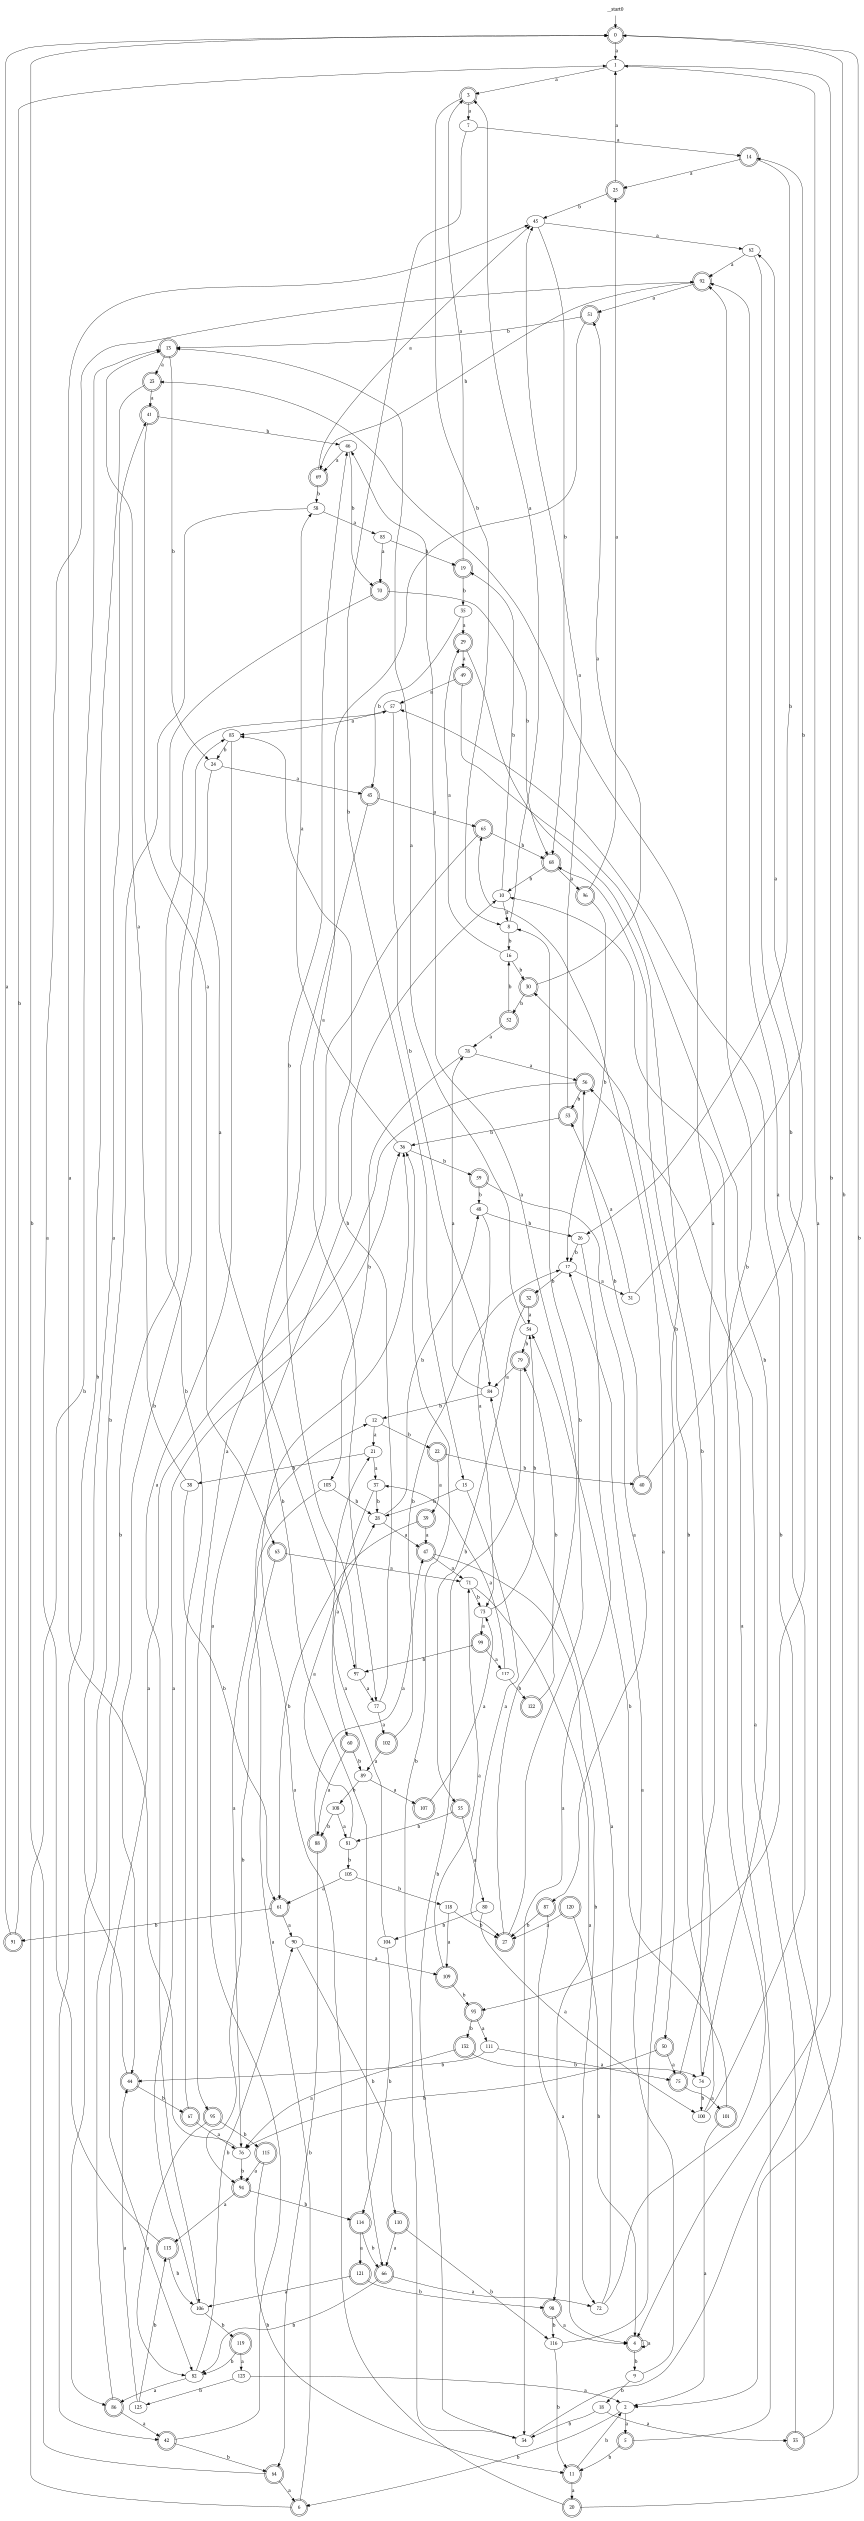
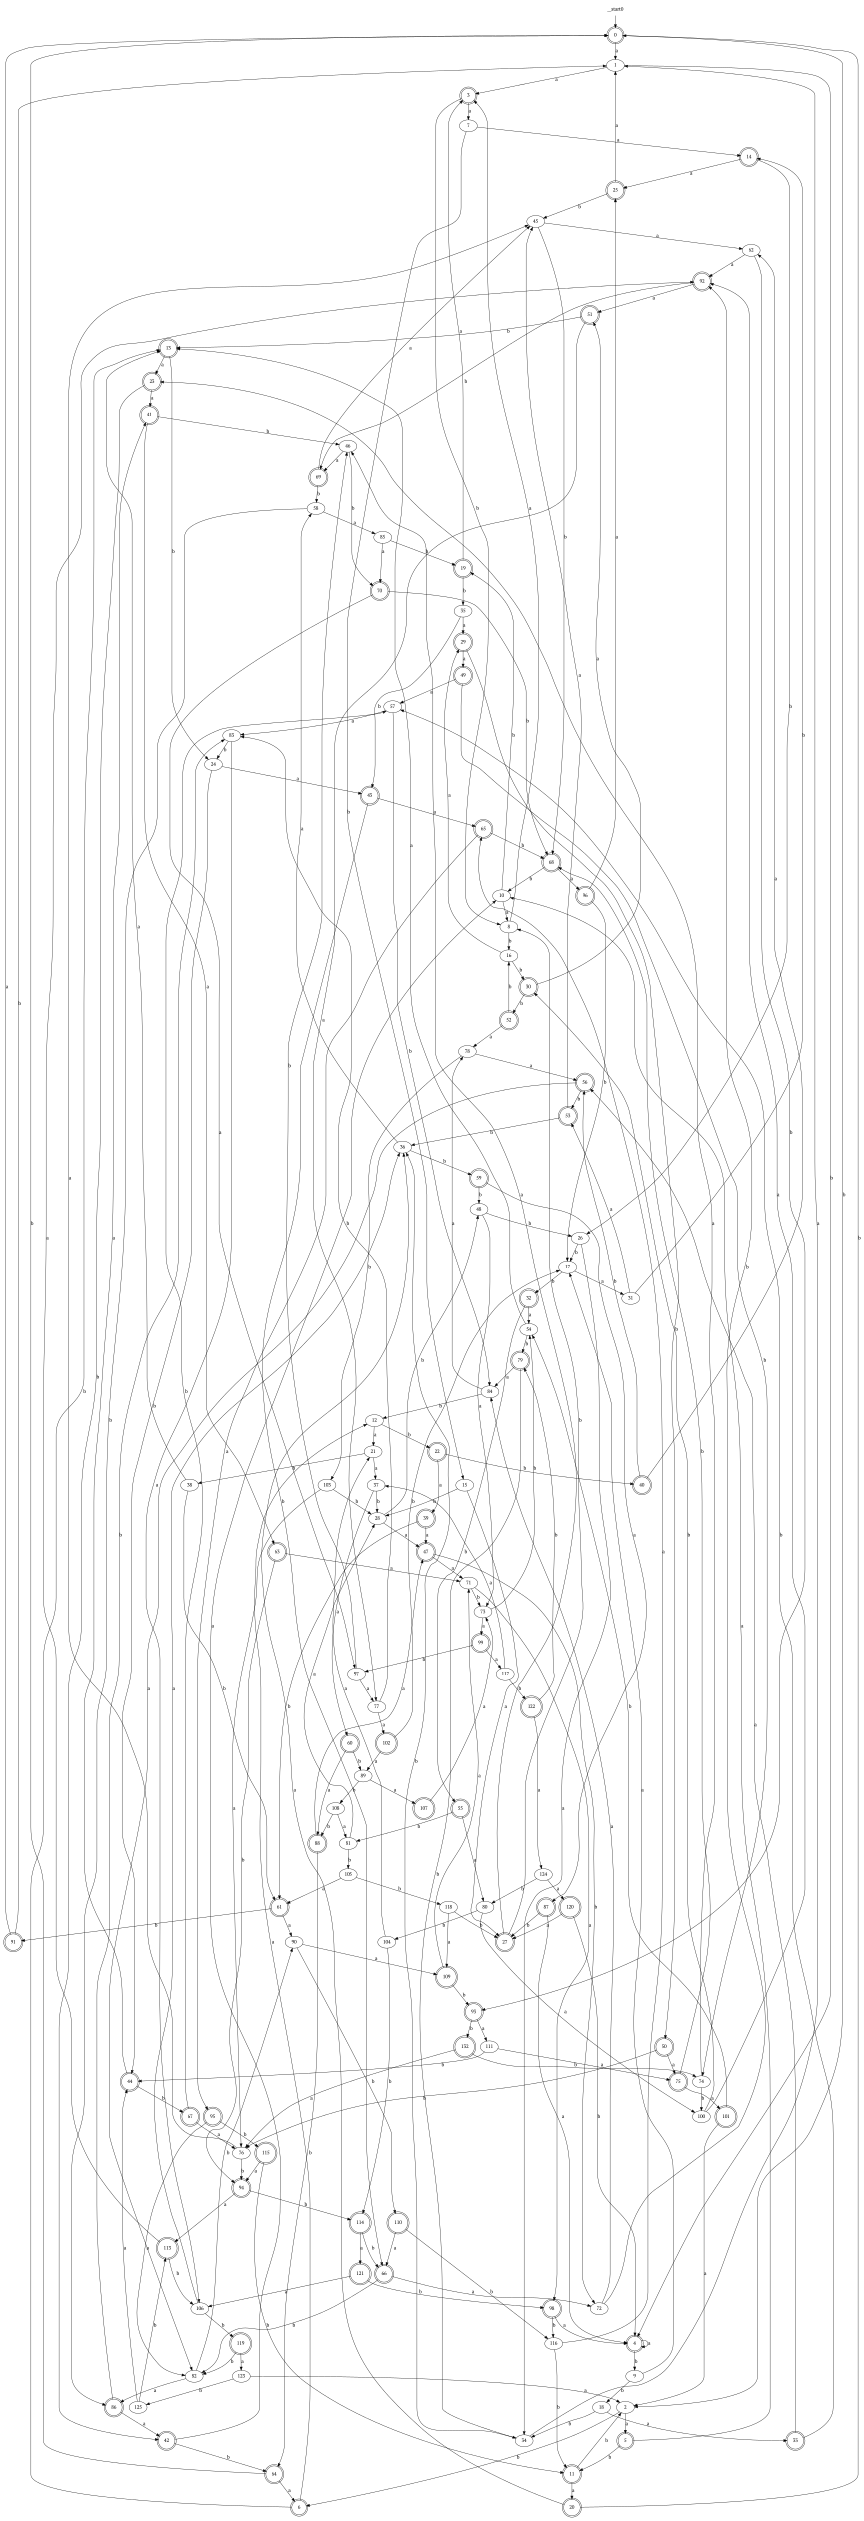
  digraph {
    fontname="PT Serif"
    node [fontname="PT Serif" shape=doublecircle]
    edge [fontname="PT Serif"]
    __start0 [shape=none]
    0
    1 [shape=""]
    2 [shape=""]
    3
    4
    5
    6
    7 [shape=""]
    8 [shape=""]
    9 [shape=""]
    10 [shape=""]
    11
    12 [shape=""]
    13
    14
    15 [shape=""]
    16 [shape=""]
    17 [shape=""]
    18 [shape=""]
    19
    20
    21 [shape=""]
    22
    23
    24 [shape=""]
    25
    26 [shape=""]
    27
    28 [shape=""]
    29
    30
    31 [shape=""]
    32
    33
    34 [shape=""]
    35 [shape=""]
    36 [shape=""]
    37 [shape=""]
    38 [shape=""]
    39
    40
    41
    42
    43
    44
    45 [shape=""]
    46 [shape=""]
    47
    48 [shape=""]
    49
    50
    51
    52
    53
    54 [shape=""]
    55
    56
    57 [shape=""]
    58 [shape=""]
    59
    60
    61
    62 [shape=""]
    63
    64
    65
    66
    67
    68
    69
    70
    71 [shape=""]
    72 [shape=""]
    73 [shape=""]
    74 [shape=""]
    75
    76 [shape=""]
    77 [shape=""]
    78 [shape=""]
    79
    80 [shape=""]
    81 [shape=""]
    82 [shape=""]
    83 [shape=""]
    84 [shape=""]
    85 [shape=""]
    86
    87
    88
    89 [shape=""]
    90 [shape=""]
    91
    92
    93
    94
    95
    96
    97 [shape=""]
    98
    99
    100 [shape=""]
    101
    102
    103 [shape=""]
    104 [shape=""]
    105 [shape=""]
    106 [shape=""]
    107
    108 [shape=""]
    109
    110
    111 [shape=""]
    n114 [label=132]
    113
    114
    115
    116 [shape=""]
    117 [shape=""]
    118 [shape=""]
    119
    121
    122
    123 [shape=""]
    120
+   124 [shape=""]
    125 [shape=""]
    __start0 -> 0
    0 -> 1 [label=a]
    0 -> 2 [label=b]
    1 -> 3 [label=a]
    1 -> 4 [label=b]
    2 -> 5 [label=a]
    2 -> 6 [label=b]
    3 -> 7 [label=a]
    3 -> 8 [label=b]
    4 -> 4 [label=a]
    4 -> 9 [label=b]
    5 -> 10 [label=a]
    5 -> 11 [label=b]
    6 -> 12 [label=a]
    6 -> 13 [label=b]
    7 -> 14 [label=a]
    7 -> 15 [label=b]
    8 -> 3 [label=a]
    8 -> 16 [label=b]
    9 -> 17 [label=a]
    9 -> 18 [label=b]
    10 -> 8 [label=a]
    10 -> 19 [label=b]
    11 -> 2 [label=b]
    11 -> 20 [label=a]
    12 -> 21 [label=a]
    12 -> 22 [label=b]
    13 -> 23 [label=a]
    13 -> 24 [label=b]
    14 -> 25 [label=a]
    14 -> 26 [label=b]
    15 -> 27 [label=a]
    15 -> 28 [label=b]
    16 -> 29 [label=a]
    16 -> 30 [label=b]
    17 -> 31 [label=a]
    17 -> 32 [label=b]
    18 -> 33 [label=a]
    18 -> 34 [label=b]
    19 -> 3 [label=a]
    19 -> 35 [label=b]
    20 -> 0 [label=b]
    20 -> 36 [label=a]
    21 -> 37 [label=a]
    21 -> 38 [label=b]
    22 -> 39 [label=a]
    22 -> 40 [label=b]
    23 -> 41 [label=a]
    23 -> 42 [label=b]
    24 -> 43 [label=a]
    24 -> 44 [label=b]
    25 -> 1 [label=a]
    25 -> 45 [label=b]
    26 -> 17 [label=b]
    26 -> 34 [label=a]
    27 -> 8 [label=b]
    27 -> 46 [label=a]
    28 -> 47 [label=a]
    28 -> 48 [label=b]
    29 -> 49 [label=a]
    29 -> 50 [label=b]
    30 -> 51 [label=a]
    30 -> 52 [label=b]
    31 -> 14 [label=b]
    31 -> 53 [label=a]
    32 -> 54 [label=a]
    32 -> 55 [label=b]
    33 -> 56 [label=a]
    33 -> 57 [label=b]
    34 -> 1 [label=a]
    34 -> 36 [label=b]
    35 -> 29 [label=a]
    35 -> 43 [label=b]
    36 -> 58 [label=a]
    36 -> 59 [label=b]
    37 -> 28 [label=b]
    37 -> 60 [label=a]
    38 -> 13 [label=a]
    38 -> 61 [label=b]
    39 -> 47 [label=a]
    39 -> 61 [label=b]
    40 -> 56 [label=b]
    40 -> 62 [label=a]
    41 -> 46 [label=b]
    41 -> 63 [label=a]
    42 -> 10 [label=a]
    42 -> 64 [label=b]
    43 -> 65 [label=a]
    43 -> 66 [label=b]
    44 -> 41 [label=a]
    44 -> 67 [label=b]
    45 -> 62 [label=a]
    45 -> 68 [label=b]
    46 -> 69 [label=a]
    46 -> 70 [label=b]
    47 -> 71 [label=a]
    47 -> 72 [label=b]
    48 -> 26 [label=b]
    48 -> 73 [label=a]
    49 -> 57 [label=a]
    49 -> 74 [label=b]
    50 -> 75 [label=a]
    50 -> 76 [label=b]
    51 -> 13 [label=b]
    51 -> 77 [label=a]
    52 -> 16 [label=b]
    52 -> 78 [label=a]
    53 -> 36 [label=b]
    53 -> 45 [label=a]
    54 -> 13 [label=a]
    54 -> 79 [label=b]
    55 -> 80 [label=a]
    55 -> 81 [label=b]
    56 -> 53 [label=b]
    56 -> 82 [label=a]
    57 -> 83 [label=a]
    57 -> 84 [label=b]
    58 -> 85 [label=a]
    58 -> 86 [label=b]
    59 -> 48 [label=b]
    59 -> 87 [label=a]
    60 -> 88 [label=a]
    60 -> 89 [label=b]
    61 -> 90 [label=a]
    61 -> 91 [label=b]
    62 -> 92 [label=a]
    62 -> 93 [label=b]
    63 -> 71 [label=a]
    63 -> 94 [label=b]
    64 -> 0 [label=b]
    64 -> 6 [label=a]
    65 -> 68 [label=b]
    65 -> 95 [label=a]
    66 -> 72 [label=a]
    66 -> 82 [label=b]
    67 -> 57 [label=b]
    67 -> 76 [label=a]
    68 -> 10 [label=b]
    68 -> 96 [label=a]
    69 -> 45 [label=a]
    69 -> 58 [label=b]
    70 -> 68 [label=b]
    70 -> 97 [label=a]
    71 -> 73 [label=b]
    71 -> 98 [label=a]
    72 -> 84 [label=a]
    72 -> 92 [label=b]
    73 -> 54 [label=b]
    73 -> 99 [label=a]
    74 -> 23 [label=a]
    74 -> 100 [label=b]
    75 -> 68 [label=b]
    75 -> 101 [label=a]
    76 -> 45 [label=a]
    76 -> 94 [label=b]
    77 -> 83 [label=b]
    77 -> 102 [label=a]
    78 -> 56 [label=a]
    78 -> 103 [label=b]
    79 -> 34 [label=b]
    79 -> 84 [label=a]
    80 -> 100 [label=a]
    80 -> 104 [label=b]
    81 -> 28 [label=a]
    81 -> 105 [label=b]
    82 -> 86 [label=a]
    82 -> 90 [label=b]
    83 -> 24 [label=b]
    83 -> 106 [label=a]
    84 -> 12 [label=b]
    84 -> 78 [label=a]
    85 -> 19 [label=b]
    85 -> 70 [label=a]
    86 -> 42 [label=a]
    86 -> 83 [label=b]
    87 -> 4 [label=a]
    87 -> 27 [label=b]
    88 -> 47 [label=a]
    88 -> 64 [label=b]
    89 -> 107 [label=a]
    89 -> 108 [label=b]
    90 -> 109 [label=a]
    90 -> 110 [label=b]
    91 -> 0 [label=a]
    91 -> 1 [label=b]
    92 -> 51 [label=a]
    92 -> 69 [label=b]
    93 -> 111 [label=a]
    93 -> n114 [label=b]
    94 -> 113 [label=a]
    94 -> 114 [label=b]
    95 -> 82 [label=a]
    95 -> 115 [label=b]
    96 -> 17 [label=b]
    96 -> 25 [label=a]
    97 -> 46 [label=b]
    97 -> 77 [label=a]
    98 -> 4 [label=a]
    98 -> 116 [label=b]
    99 -> 97 [label=b]
    99 -> 117 [label=a]
    100 -> 30 [label=b]
    100 -> 92 [label=a]
    101 -> 2 [label=a]
    101 -> 54 [label=b]
    102 -> 17 [label=b]
    102 -> 89 [label=a]
    103 -> 28 [label=b]
    103 -> 76 [label=a]
    104 -> 21 [label=a]
    104 -> 114 [label=b]
    105 -> 61 [label=a]
    105 -> 118 [label=b]
    106 -> 36 [label=a]
    106 -> 119 [label=b]
    107 -> 73 [label=a]
    108 -> 81 [label=a]
    108 -> 88 [label=b]
    109 -> 71 [label=a]
    109 -> 93 [label=b]
    110 -> 66 [label=a]
    110 -> 116 [label=b]
    111 -> 44 [label=b]
    111 -> 75 [label=a]
    n114 -> 74 [label=b]
    n114 -> 76 [label=a]
    113 -> 92 [label=a]
    113 -> 106 [label=b]
    114 -> 66 [label=b]
    114 -> 121 [label=a]
    115 -> 11 [label=b]
    115 -> 94 [label=a]
    116 -> 11 [label=b]
    116 -> 65 [label=a]
    117 -> 37 [label=a]
    117 -> 122 [label=b]
    118 -> 27 [label=b]
    118 -> 109 [label=a]
    119 -> 82 [label=b]
    119 -> 123 [label=a]
    121 -> 98 [label=b]
    121 -> 106 [label=a]
    122 -> 79 [label=b]
+   122 -> 124 [label=a]
    123 -> 2 [label=a]
    123 -> 125 [label=b]
    120 -> 4 [label=b]
    120 -> 27 [label=a]
+   124 -> 80 [label=b]
+   124 -> 120 [label=a]
    125 -> 44 [label=a]
    125 -> 113 [label=b]
  }
